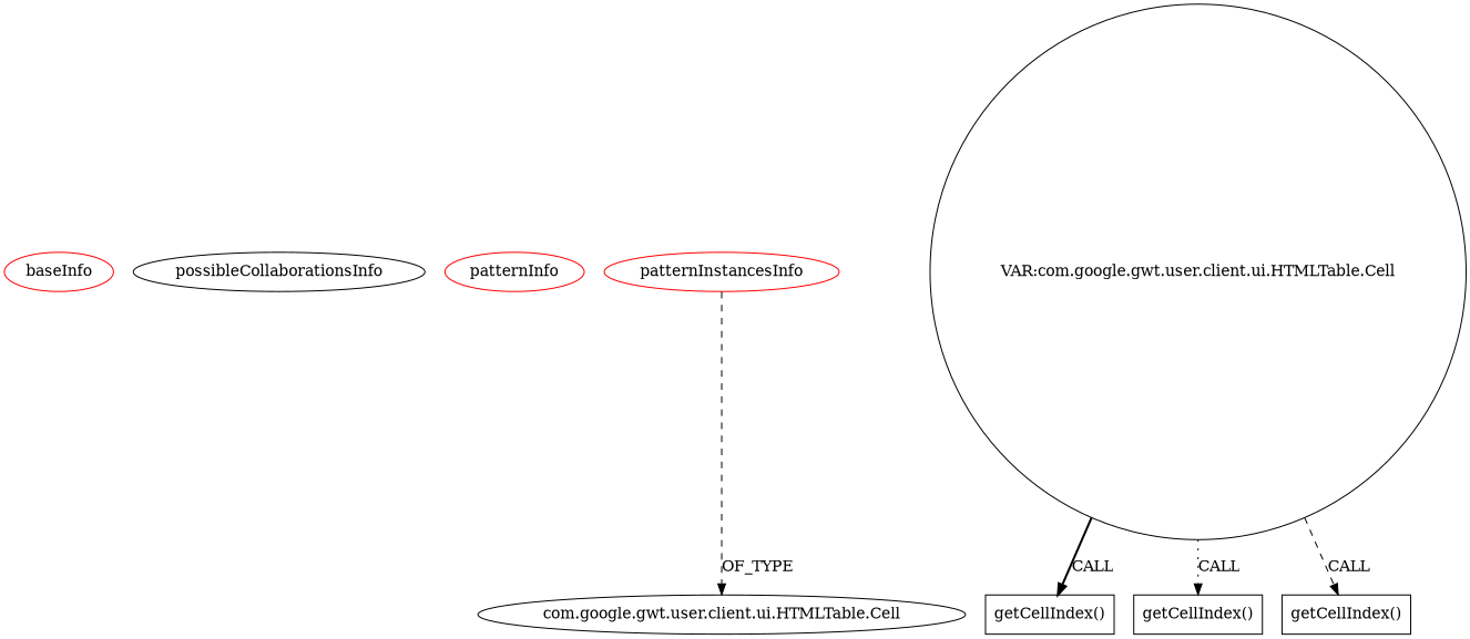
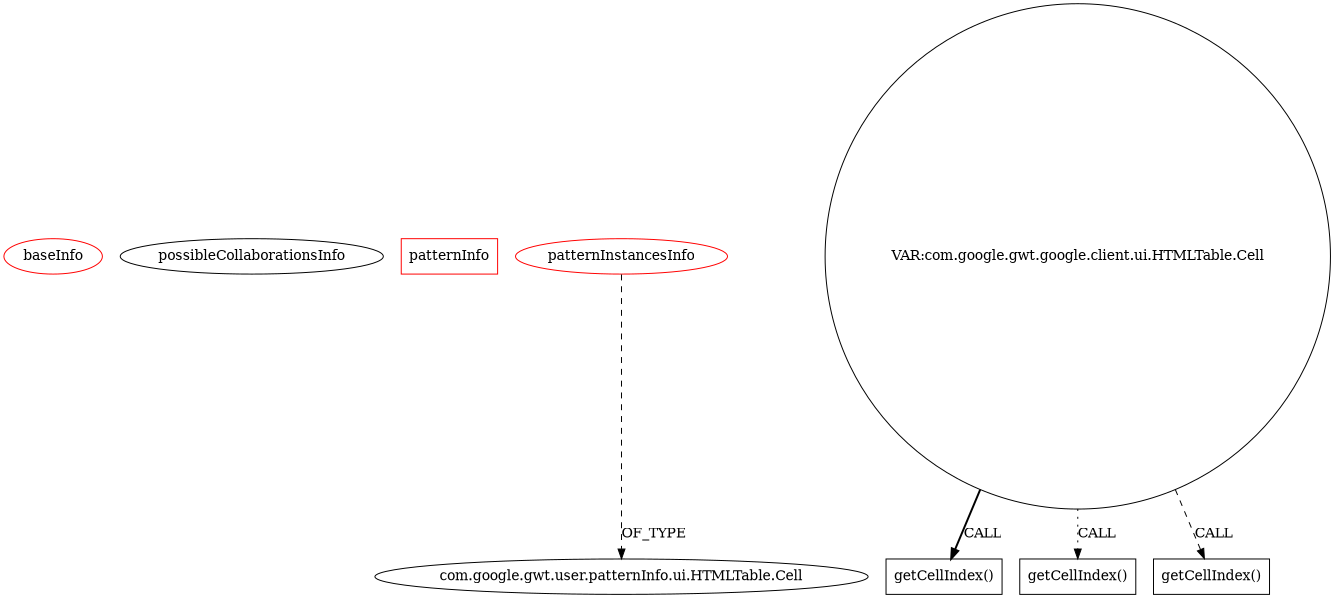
  digraph {
    node [color=black isFrameworkType=false]
    edge [style=dashed]
    baseInfo [category=pattern color=red graphId=1889 isAnonymous=false possibleRelation=false isFrameworkType=""]
    possibleCollaborationsInfo [isFrameworkType=""]
-   patternInfo [color=red frequency=3.0 patternRootClient=null isFrameworkType=""]
+   patternInfo [color=red frequency=3.0 patternRootClient=null shape=box isFrameworkType=""]
    patternInstancesInfo [0="chrte-TemperatureWatcher~/chrte-TemperatureWatcher/TemperatureWatcher-master/src/com/google/gwt/sample/stockwatcher/client/TemperatureWatcher.java~void initiateClickHandler(com.google.gwt.sample.stockwatcher.client.DnDFlexTable,com.google.gwt.event.dom.client.ClickEvent)~1073" 1="chrte-TemperatureWatcher~/chrte-TemperatureWatcher/TemperatureWatcher-master/src/com/google/gwt/sample/stockwatcher/client/TemperatureWatcher.java~TemperatureWatcher~1066" color=red isFrameworkType=""]
-   n5 [label="com.google.gwt.user.client.ui.HTMLTable.Cell" vertexType=FRAMEWORK_CLASS_TYPE]
-   n6 [label="VAR:com.google.gwt.user.client.ui.HTMLTable.Cell" shape=circle vertexType=VARIABLE_EXPRESION]
+   n5 [label="com.google.gwt.user.patternInfo.ui.HTMLTable.Cell" vertexType=FRAMEWORK_CLASS_TYPE]
+   n6 [label="VAR:com.google.gwt.google.client.ui.HTMLTable.Cell" shape=circle vertexType=VARIABLE_EXPRESION]
    n7 [label="getCellIndex()" shape=box vertexType=INSIDE_CALL]
    n8 [label="getCellIndex()" shape=box vertexType=INSIDE_CALL]
    n9 [label="getCellIndex()" shape=box vertexType=INSIDE_CALL]
    patternInstancesInfo -> n5 [label=OF_TYPE]
    n6 -> n7 [label=CALL style=bold]
    n6 -> n8 [label=CALL style=dotted]
    n6 -> n9 [label=CALL]
  }
